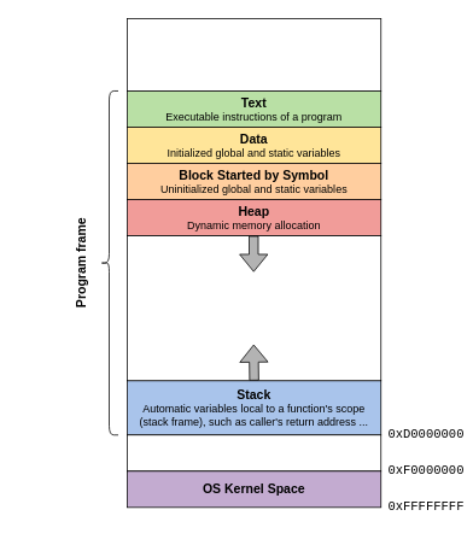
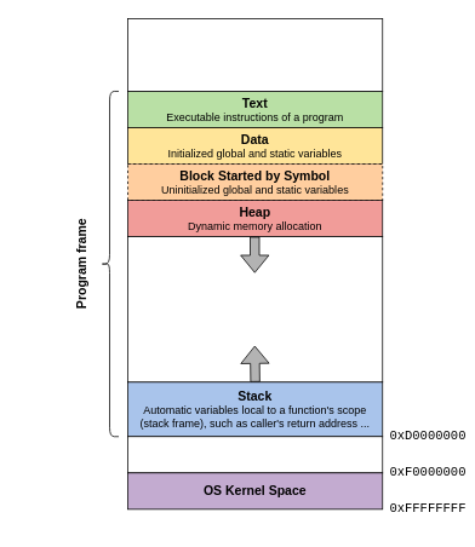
  <mxCell id="0" />
  <mxCell id="1" parent="0" />
  <mxCell id="2" value="&lt;div&gt;&lt;b&gt;&lt;font style=&quot;font-size: 14px;&quot;&gt;Text&lt;/font&gt;&lt;/b&gt;&lt;/div&gt;&lt;div&gt;Executable instructions of a program&lt;/div&gt;" style="rounded=0;whiteSpace=wrap;html=1;fillColor=#B9E0A5;" vertex="1" parent="1"><mxGeometry x="140" y="100" width="280" height="40" as="geometry" /></mxCell>
  <mxCell id="3" value="&lt;div&gt;&lt;font style=&quot;font-size: 14px;&quot;&gt;&lt;b&gt;Data&lt;/b&gt;&lt;/font&gt;&lt;/div&gt;&lt;div&gt;Initialized global and static variables&lt;/div&gt;" style="rounded=0;whiteSpace=wrap;html=1;fillColor=#FFE599;" vertex="1" parent="1"><mxGeometry x="140" y="140" width="280" height="40" as="geometry" /></mxCell>
- <mxCell id="4" value="&lt;div&gt;&lt;font style=&quot;font-size: 14px;&quot;&gt;&lt;b&gt;Block Started by Symbol&lt;/b&gt;&lt;/font&gt;&lt;/div&gt;&lt;div&gt;Uninitialized global and static variables&lt;/div&gt;" style="rounded=0;whiteSpace=wrap;html=1;fillColor=#FFCE9F;" vertex="1" parent="1"><mxGeometry x="140" y="180" width="280" height="40" as="geometry" /></mxCell>
+ <mxCell id="4" value="&lt;div&gt;&lt;font style=&quot;font-size: 14px;&quot;&gt;&lt;b&gt;Block Started by Symbol&lt;/b&gt;&lt;/font&gt;&lt;/div&gt;&lt;div&gt;Uninitialized global and static variables&lt;/div&gt;" style="rounded=0;whiteSpace=wrap;html=1;fillColor=#FFCE9F;dashed=1;" vertex="1" parent="1"><mxGeometry x="140" y="180" width="280" height="40" as="geometry" /></mxCell>
  <mxCell id="5" value="" style="edgeStyle=orthogonalEdgeStyle;rounded=0;orthogonalLoop=1;jettySize=auto;html=1;" edge="1" parent="1" source="6" target="9"><mxGeometry relative="1" as="geometry" /></mxCell>
  <mxCell id="6" value="&lt;div&gt;&lt;b&gt;&lt;font style=&quot;font-size: 14px;&quot;&gt;Heap&lt;/font&gt;&lt;/b&gt;&lt;/div&gt;&lt;div&gt;Dynamic memory allocation&lt;/div&gt;" style="rounded=0;whiteSpace=wrap;html=1;fillColor=#F19C99;" vertex="1" parent="1"><mxGeometry x="140" y="220" width="280" height="40" as="geometry" /></mxCell>
  <mxCell id="7" value="" style="edgeStyle=orthogonalEdgeStyle;rounded=0;orthogonalLoop=1;jettySize=auto;html=1;" edge="1" parent="1" source="8" target="9"><mxGeometry relative="1" as="geometry" /></mxCell>
  <mxCell id="8" value="&lt;div&gt;&lt;font style=&quot;font-size: 14px;&quot;&gt;&lt;b&gt;Stack&lt;/b&gt;&lt;/font&gt;&lt;/div&gt;&lt;div&gt;Automatic variables local to a function's scope (stack frame), such as caller's return address ...&lt;/div&gt;" style="rounded=0;whiteSpace=wrap;html=1;fillColor=#A9C4EB;" vertex="1" parent="1"><mxGeometry x="140" y="420" width="280" height="60" as="geometry" /></mxCell>
  <mxCell id="9" value="" style="rounded=0;whiteSpace=wrap;html=1;" vertex="1" parent="1"><mxGeometry x="140" y="260" width="280" height="160" as="geometry" /></mxCell>
  <mxCell id="10" value="&lt;div&gt;&lt;font face=&quot;Courier New&quot; style=&quot;font-size: 14px;&quot;&gt;0xD0000000&lt;/font&gt;&lt;/div&gt;" style="text;html=1;align=center;verticalAlign=middle;whiteSpace=wrap;rounded=0;" vertex="1" parent="1"><mxGeometry x="440" y="460" width="60" height="40" as="geometry" /></mxCell>
  <mxCell id="11" value="" style="rounded=0;whiteSpace=wrap;html=1;" vertex="1" parent="1"><mxGeometry x="140" y="20" width="280" height="80" as="geometry" /></mxCell>
  <mxCell id="12" value="" style="rounded=0;whiteSpace=wrap;html=1;" vertex="1" parent="1"><mxGeometry x="140" y="480" width="280" height="40" as="geometry" /></mxCell>
  <mxCell id="13" value="&lt;div&gt;&lt;font face=&quot;Courier New&quot; style=&quot;font-size: 14px;&quot;&gt;0xFFFFFFFF&lt;/font&gt;&lt;/div&gt;" style="text;html=1;align=center;verticalAlign=middle;whiteSpace=wrap;rounded=0;" vertex="1" parent="1"><mxGeometry x="440" y="540" width="60" height="40" as="geometry" /></mxCell>
  <mxCell id="14" value="&lt;b&gt;&lt;font style=&quot;font-size: 14px;&quot;&gt;OS Kernel Space&lt;/font&gt;&lt;/b&gt;" style="rounded=0;whiteSpace=wrap;html=1;fillColor=#C3ABD0;" vertex="1" parent="1"><mxGeometry x="140" y="520" width="280" height="40" as="geometry" /></mxCell>
  <mxCell id="15" value="&lt;div&gt;&lt;font style=&quot;font-size: 14px;&quot; face=&quot;Courier New&quot;&gt;0xF0000000&lt;/font&gt;&lt;/div&gt;" style="text;html=1;align=center;verticalAlign=middle;whiteSpace=wrap;rounded=0;" vertex="1" parent="1"><mxGeometry x="440" y="500" width="60" height="40" as="geometry" /></mxCell>
  <mxCell id="16" value="" style="shape=flexArrow;endArrow=classic;html=1;rounded=0;fillColor=#B3B3B3;" edge="1" parent="1"><mxGeometry width="50" height="50" relative="1" as="geometry"><mxPoint x="280" y="420" as="sourcePoint" /><mxPoint x="279.5" y="380" as="targetPoint" /></mxGeometry></mxCell>
  <mxCell id="17" value="" style="shape=flexArrow;endArrow=classic;html=1;rounded=0;fillColor=#B3B3B3;" edge="1" parent="1"><mxGeometry width="50" height="50" relative="1" as="geometry"><mxPoint x="279.5" y="260" as="sourcePoint" /><mxPoint x="279.5" y="300" as="targetPoint" /></mxGeometry></mxCell>
  <mxCell id="18" value="" style="shape=curlyBracket;whiteSpace=wrap;html=1;rounded=1;labelPosition=left;verticalLabelPosition=middle;align=right;verticalAlign=middle;" vertex="1" parent="1"><mxGeometry x="110" y="100" width="20" height="380" as="geometry" /></mxCell>
  <mxCell id="19" value="&lt;font style=&quot;font-size: 14px;&quot;&gt;&lt;b&gt;Program frame&lt;/b&gt;&lt;/font&gt;" style="text;html=1;align=center;verticalAlign=middle;whiteSpace=wrap;rounded=0;rotation=-90;" vertex="1" parent="1"><mxGeometry y="275" width="140" height="30" as="geometry" x="20" /></mxCell>
